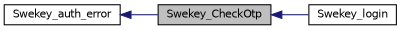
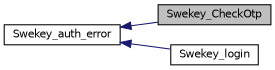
  digraph {
    rankdir=LR
    node [color=black fillcolor=white fontname=Helvetica fontsize=10 shape=record style=filled]
    edge [color=midnightblue dir=back fontname=Helvetica fontsize=10 labelfontname=Helvetica labelfontsize=10 style=solid]
    n1 [fillcolor=grey75 fontcolor=black height=0.2 label=Swekey_CheckOtp width=0.4]
    n2 [height=0.2 label=Swekey_auth_error width=0.4]
    n3 [height=0.2 label=Swekey_login width=0.4]
    n2 -> n1
-   n1 -> n3
+   n2 -> n3
  }
